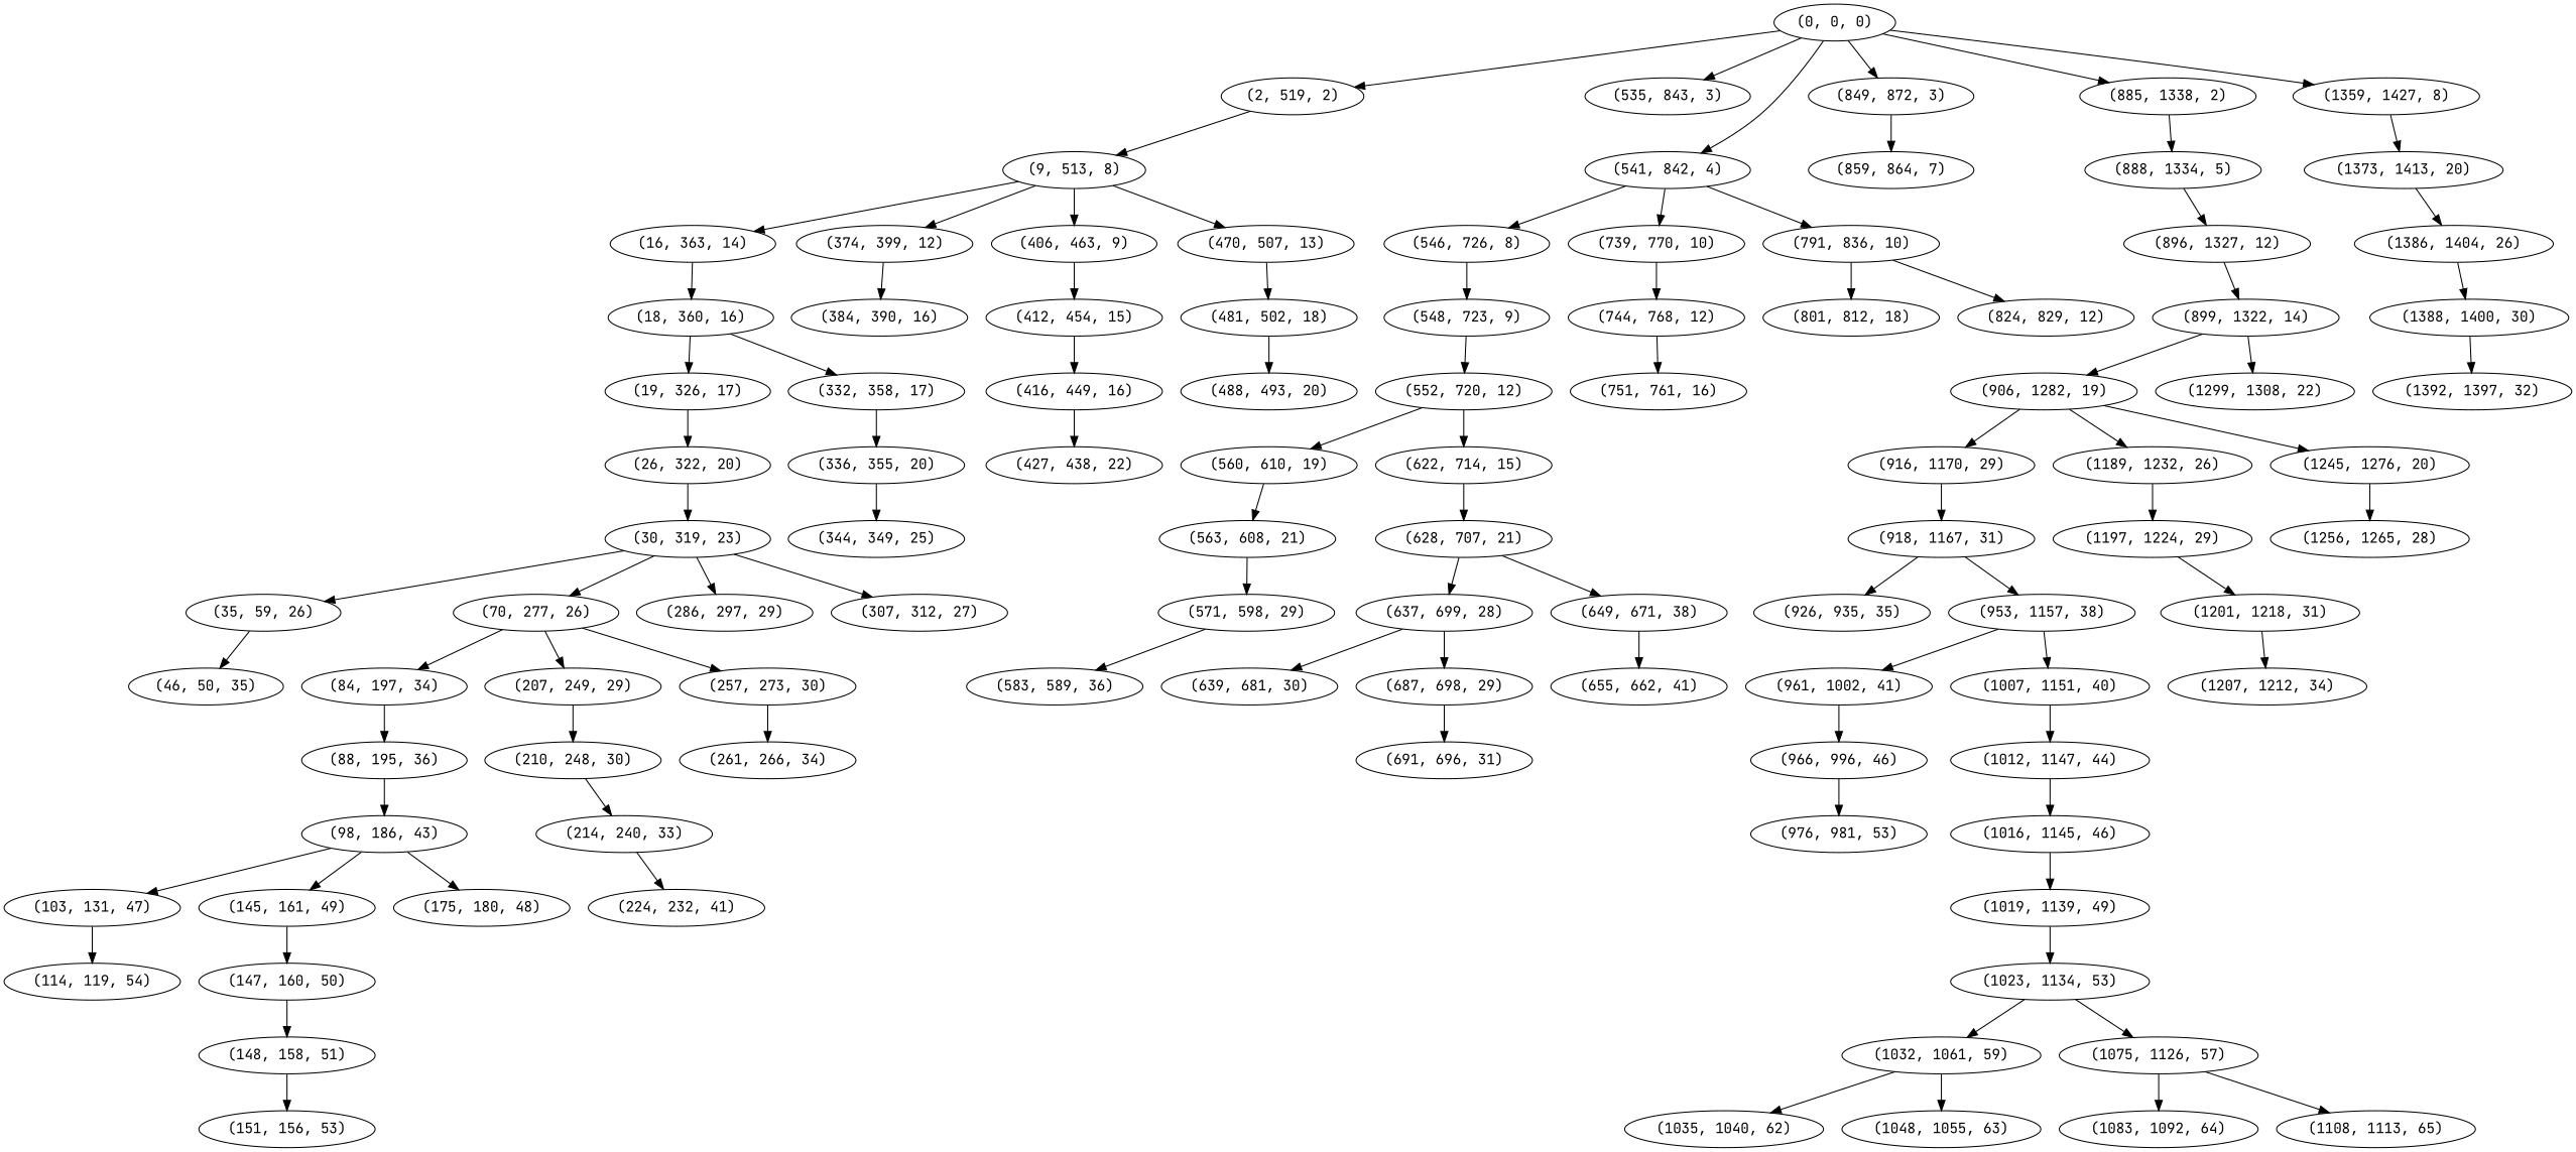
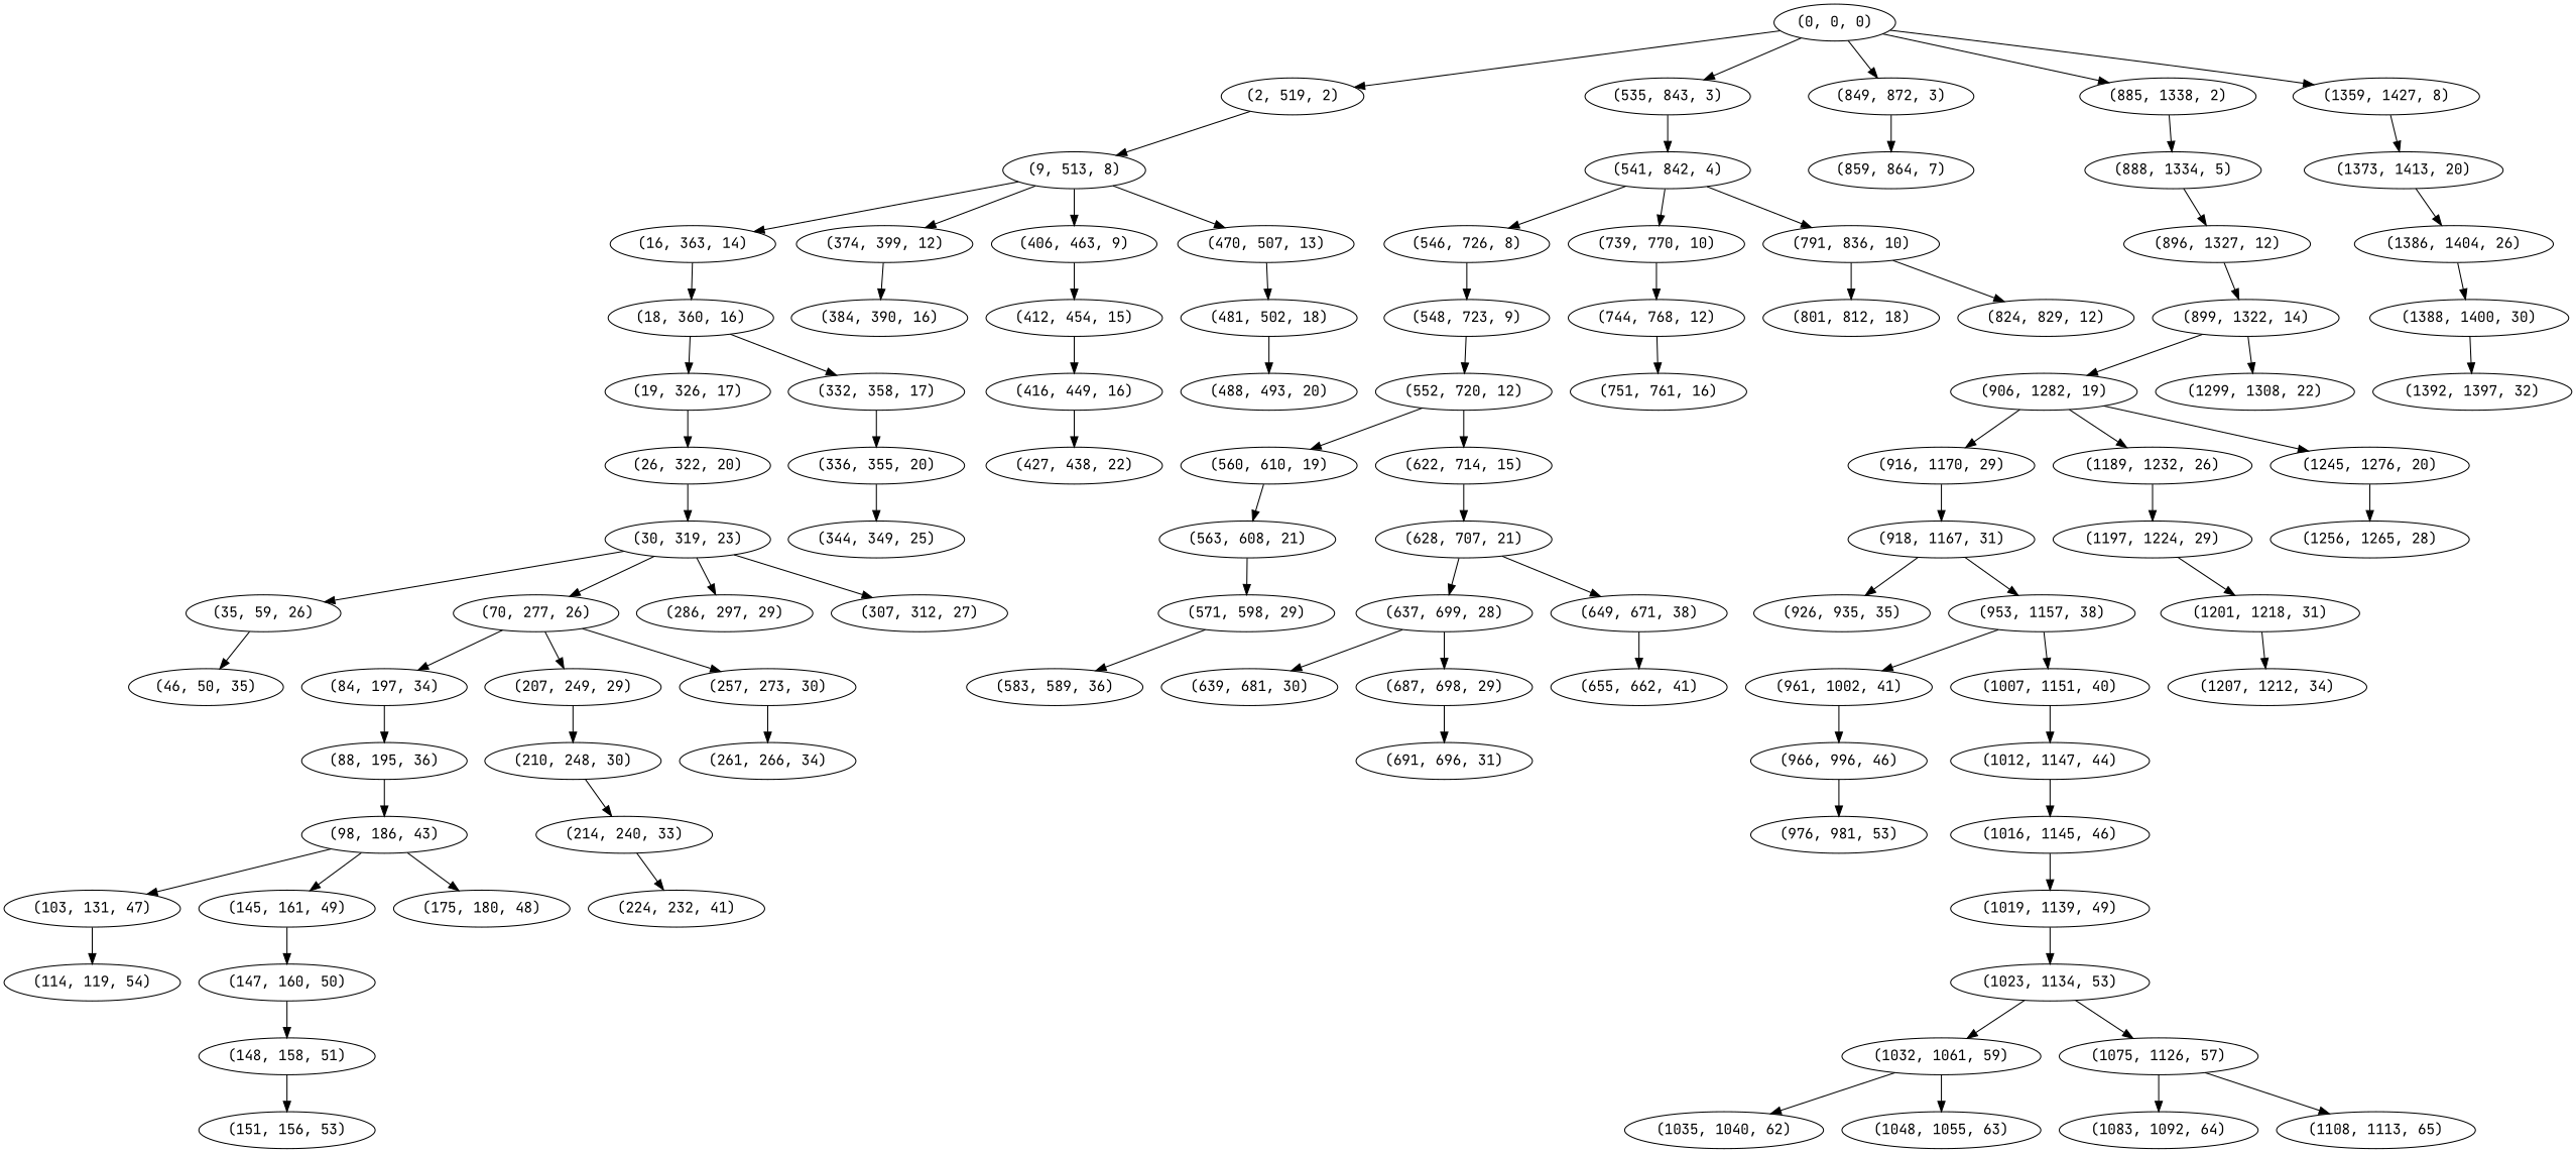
  digraph {
    fontname="JetBrains Mono"
    node [fontname="JetBrains Mono"]
    edge [fontname="JetBrains Mono"]
    "(0, 0, 0)"
    "(2, 519, 2)"
    "(535, 843, 3)"
    "(849, 872, 3)"
    "(885, 1338, 2)"
    "(1359, 1427, 8)"
    "(9, 513, 8)"
    "(541, 842, 4)"
    "(859, 864, 7)"
    "(888, 1334, 5)"
    "(1373, 1413, 20)"
    "(16, 363, 14)"
    "(374, 399, 12)"
    "(406, 463, 9)"
    "(470, 507, 13)"
    "(18, 360, 16)"
    "(384, 390, 16)"
    "(412, 454, 15)"
    "(481, 502, 18)"
    "(19, 326, 17)"
    "(332, 358, 17)"
    "(26, 322, 20)"
    "(336, 355, 20)"
    "(30, 319, 23)"
    "(35, 59, 26)"
    "(70, 277, 26)"
    "(286, 297, 29)"
    "(307, 312, 27)"
    "(46, 50, 35)"
    "(84, 197, 34)"
    "(207, 249, 29)"
    "(257, 273, 30)"
    "(88, 195, 36)"
    "(210, 248, 30)"
    "(261, 266, 34)"
    "(98, 186, 43)"
    "(103, 131, 47)"
    "(145, 161, 49)"
    "(175, 180, 48)"
    "(114, 119, 54)"
    "(147, 160, 50)"
    "(148, 158, 51)"
    "(151, 156, 53)"
    "(214, 240, 33)"
    "(224, 232, 41)"
    "(344, 349, 25)"
    "(416, 449, 16)"
    "(427, 438, 22)"
    "(488, 493, 20)"
    "(546, 726, 8)"
    "(739, 770, 10)"
    "(791, 836, 10)"
    "(548, 723, 9)"
    "(744, 768, 12)"
    "(801, 812, 18)"
    "(824, 829, 12)"
    "(552, 720, 12)"
    "(560, 610, 19)"
    "(622, 714, 15)"
    "(563, 608, 21)"
    "(628, 707, 21)"
    "(571, 598, 29)"
    "(583, 589, 36)"
    "(637, 699, 28)"
    "(649, 671, 38)"
    "(639, 681, 30)"
    "(687, 698, 29)"
    "(691, 696, 31)"
    "(655, 662, 41)"
    "(751, 761, 16)"
    "(896, 1327, 12)"
    "(899, 1322, 14)"
    "(906, 1282, 19)"
    "(1299, 1308, 22)"
    "(916, 1170, 29)"
    "(1189, 1232, 26)"
    "(1245, 1276, 20)"
    "(918, 1167, 31)"
    "(1197, 1224, 29)"
    "(1256, 1265, 28)"
    "(926, 935, 35)"
    "(953, 1157, 38)"
    "(961, 1002, 41)"
    "(1007, 1151, 40)"
    "(966, 996, 46)"
    "(1012, 1147, 44)"
    "(976, 981, 53)"
    "(1016, 1145, 46)"
    "(1019, 1139, 49)"
    "(1023, 1134, 53)"
    "(1032, 1061, 59)"
    "(1075, 1126, 57)"
    "(1035, 1040, 62)"
    "(1048, 1055, 63)"
    "(1083, 1092, 64)"
    "(1108, 1113, 65)"
    "(1201, 1218, 31)"
    "(1207, 1212, 34)"
    n99 [label="(1386, 1404, 26)"]
    "(1388, 1400, 30)"
    "(1392, 1397, 32)"
    "(0, 0, 0)" -> "(2, 519, 2)"
    "(0, 0, 0)" -> "(535, 843, 3)"
    "(0, 0, 0)" -> "(849, 872, 3)"
    "(0, 0, 0)" -> "(885, 1338, 2)"
    "(0, 0, 0)" -> "(1359, 1427, 8)"
    "(2, 519, 2)" -> "(9, 513, 8)"
-   "(0, 0, 0)" -> "(541, 842, 4)"
+   "(535, 843, 3)" -> "(541, 842, 4)"
    "(849, 872, 3)" -> "(859, 864, 7)"
    "(885, 1338, 2)" -> "(888, 1334, 5)"
    "(1359, 1427, 8)" -> "(1373, 1413, 20)"
    "(9, 513, 8)" -> "(16, 363, 14)"
    "(9, 513, 8)" -> "(374, 399, 12)"
    "(9, 513, 8)" -> "(406, 463, 9)"
    "(9, 513, 8)" -> "(470, 507, 13)"
    "(541, 842, 4)" -> "(546, 726, 8)"
    "(541, 842, 4)" -> "(739, 770, 10)"
    "(541, 842, 4)" -> "(791, 836, 10)"
    "(888, 1334, 5)" -> "(896, 1327, 12)"
    "(1373, 1413, 20)" -> n99
    "(16, 363, 14)" -> "(18, 360, 16)"
    "(374, 399, 12)" -> "(384, 390, 16)"
    "(406, 463, 9)" -> "(412, 454, 15)"
    "(470, 507, 13)" -> "(481, 502, 18)"
    "(18, 360, 16)" -> "(19, 326, 17)"
    "(18, 360, 16)" -> "(332, 358, 17)"
    "(412, 454, 15)" -> "(416, 449, 16)"
    "(481, 502, 18)" -> "(488, 493, 20)"
    "(19, 326, 17)" -> "(26, 322, 20)"
    "(332, 358, 17)" -> "(336, 355, 20)"
    "(26, 322, 20)" -> "(30, 319, 23)"
    "(336, 355, 20)" -> "(344, 349, 25)"
    "(30, 319, 23)" -> "(35, 59, 26)"
    "(30, 319, 23)" -> "(70, 277, 26)"
    "(30, 319, 23)" -> "(286, 297, 29)"
    "(30, 319, 23)" -> "(307, 312, 27)"
    "(35, 59, 26)" -> "(46, 50, 35)"
    "(70, 277, 26)" -> "(84, 197, 34)"
    "(70, 277, 26)" -> "(207, 249, 29)"
    "(70, 277, 26)" -> "(257, 273, 30)"
    "(84, 197, 34)" -> "(88, 195, 36)"
    "(207, 249, 29)" -> "(210, 248, 30)"
    "(257, 273, 30)" -> "(261, 266, 34)"
    "(88, 195, 36)" -> "(98, 186, 43)"
    "(210, 248, 30)" -> "(214, 240, 33)"
    "(98, 186, 43)" -> "(103, 131, 47)"
    "(98, 186, 43)" -> "(145, 161, 49)"
    "(98, 186, 43)" -> "(175, 180, 48)"
    "(103, 131, 47)" -> "(114, 119, 54)"
    "(145, 161, 49)" -> "(147, 160, 50)"
    "(147, 160, 50)" -> "(148, 158, 51)"
    "(148, 158, 51)" -> "(151, 156, 53)"
    "(214, 240, 33)" -> "(224, 232, 41)"
    "(416, 449, 16)" -> "(427, 438, 22)"
    "(546, 726, 8)" -> "(548, 723, 9)"
    "(739, 770, 10)" -> "(744, 768, 12)"
    "(791, 836, 10)" -> "(801, 812, 18)"
    "(791, 836, 10)" -> "(824, 829, 12)"
    "(548, 723, 9)" -> "(552, 720, 12)"
    "(744, 768, 12)" -> "(751, 761, 16)"
    "(552, 720, 12)" -> "(560, 610, 19)"
    "(552, 720, 12)" -> "(622, 714, 15)"
    "(560, 610, 19)" -> "(563, 608, 21)"
    "(622, 714, 15)" -> "(628, 707, 21)"
    "(563, 608, 21)" -> "(571, 598, 29)"
    "(628, 707, 21)" -> "(637, 699, 28)"
    "(628, 707, 21)" -> "(649, 671, 38)"
    "(571, 598, 29)" -> "(583, 589, 36)"
    "(637, 699, 28)" -> "(639, 681, 30)"
    "(637, 699, 28)" -> "(687, 698, 29)"
    "(649, 671, 38)" -> "(655, 662, 41)"
    "(687, 698, 29)" -> "(691, 696, 31)"
    "(896, 1327, 12)" -> "(899, 1322, 14)"
    "(899, 1322, 14)" -> "(906, 1282, 19)"
    "(899, 1322, 14)" -> "(1299, 1308, 22)"
    "(906, 1282, 19)" -> "(916, 1170, 29)"
    "(906, 1282, 19)" -> "(1189, 1232, 26)"
    "(906, 1282, 19)" -> "(1245, 1276, 20)"
    "(916, 1170, 29)" -> "(918, 1167, 31)"
    "(1189, 1232, 26)" -> "(1197, 1224, 29)"
    "(1245, 1276, 20)" -> "(1256, 1265, 28)"
    "(918, 1167, 31)" -> "(926, 935, 35)"
    "(918, 1167, 31)" -> "(953, 1157, 38)"
    "(1197, 1224, 29)" -> "(1201, 1218, 31)"
    "(953, 1157, 38)" -> "(961, 1002, 41)"
    "(953, 1157, 38)" -> "(1007, 1151, 40)"
    "(961, 1002, 41)" -> "(966, 996, 46)"
    "(1007, 1151, 40)" -> "(1012, 1147, 44)"
    "(966, 996, 46)" -> "(976, 981, 53)"
    "(1012, 1147, 44)" -> "(1016, 1145, 46)"
    "(1016, 1145, 46)" -> "(1019, 1139, 49)"
    "(1019, 1139, 49)" -> "(1023, 1134, 53)"
    "(1023, 1134, 53)" -> "(1032, 1061, 59)"
    "(1023, 1134, 53)" -> "(1075, 1126, 57)"
    "(1032, 1061, 59)" -> "(1035, 1040, 62)"
    "(1032, 1061, 59)" -> "(1048, 1055, 63)"
    "(1075, 1126, 57)" -> "(1083, 1092, 64)"
    "(1075, 1126, 57)" -> "(1108, 1113, 65)"
    "(1201, 1218, 31)" -> "(1207, 1212, 34)"
    n99 -> "(1388, 1400, 30)"
    "(1388, 1400, 30)" -> "(1392, 1397, 32)"
  }
